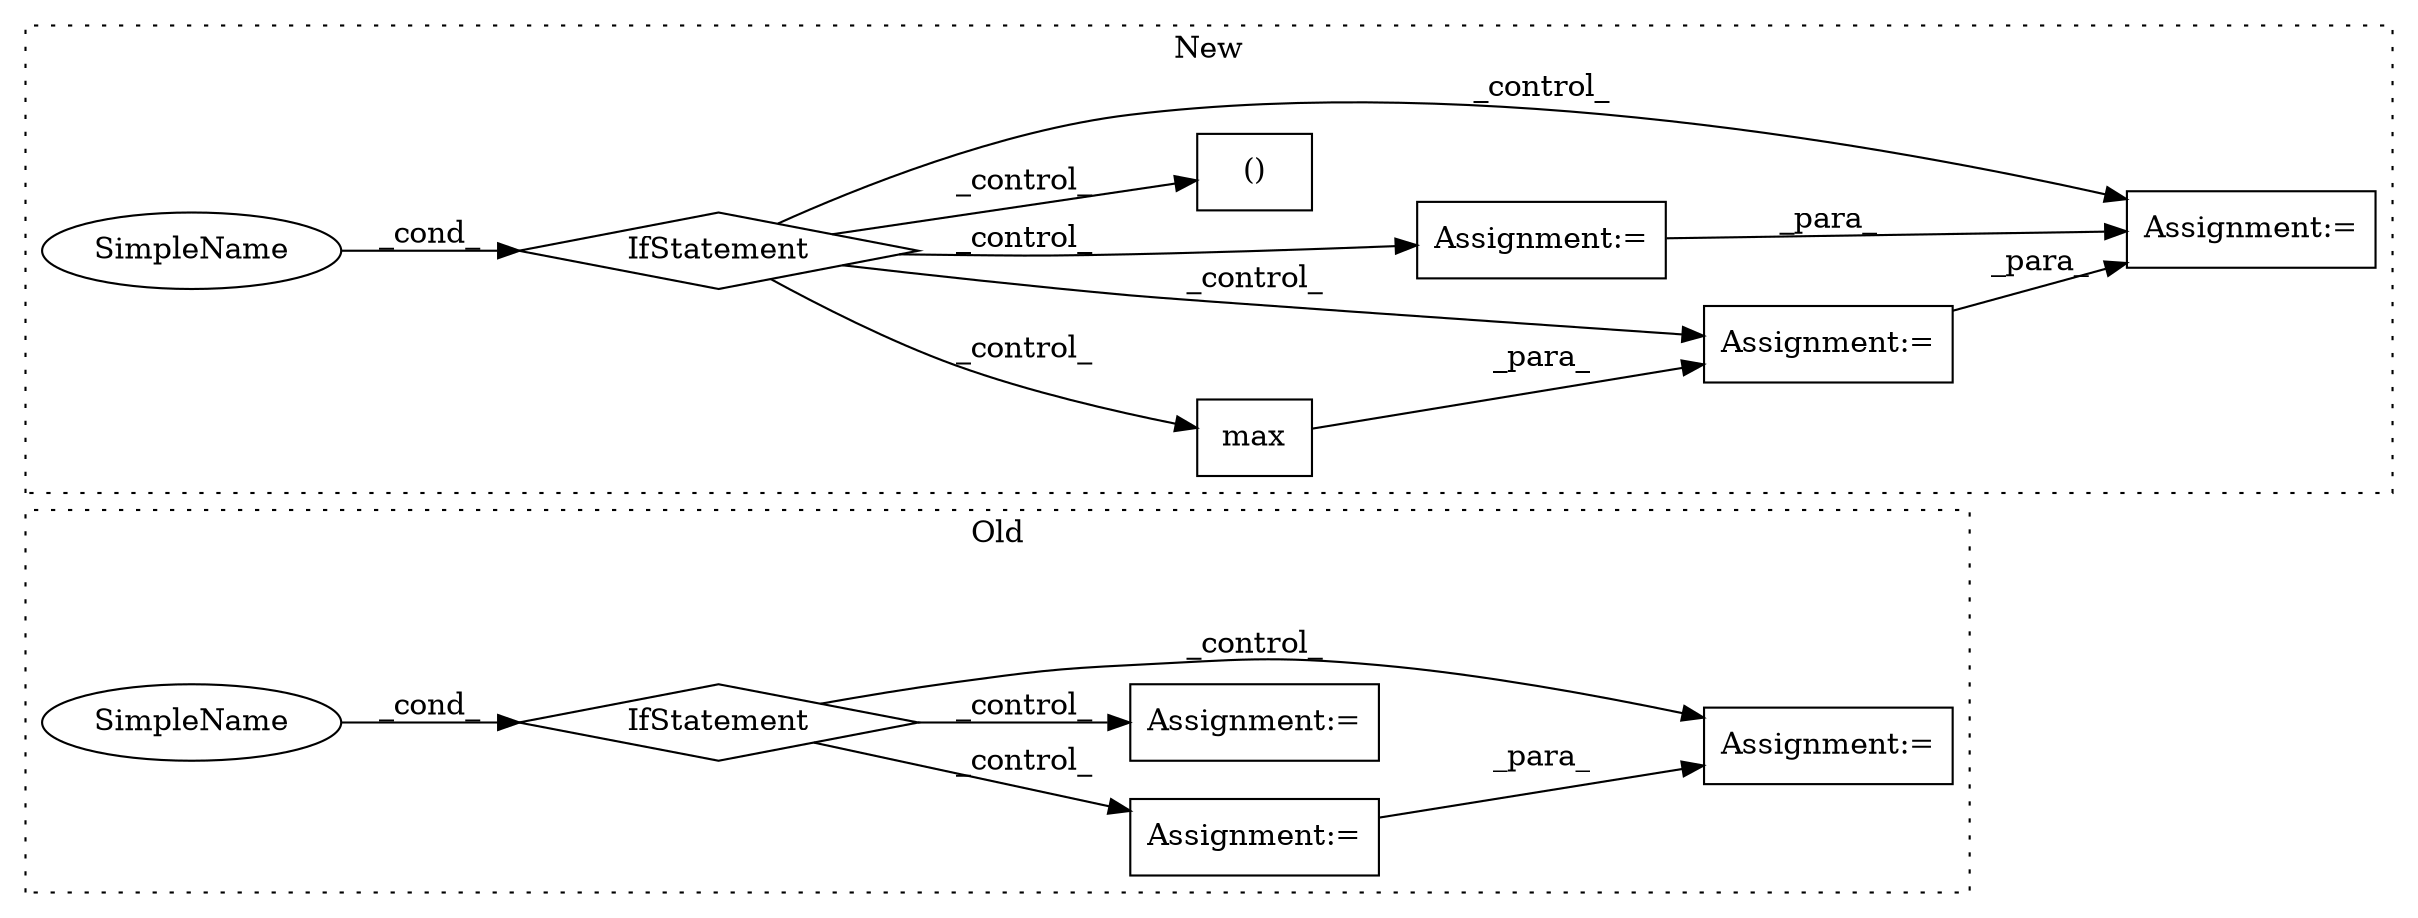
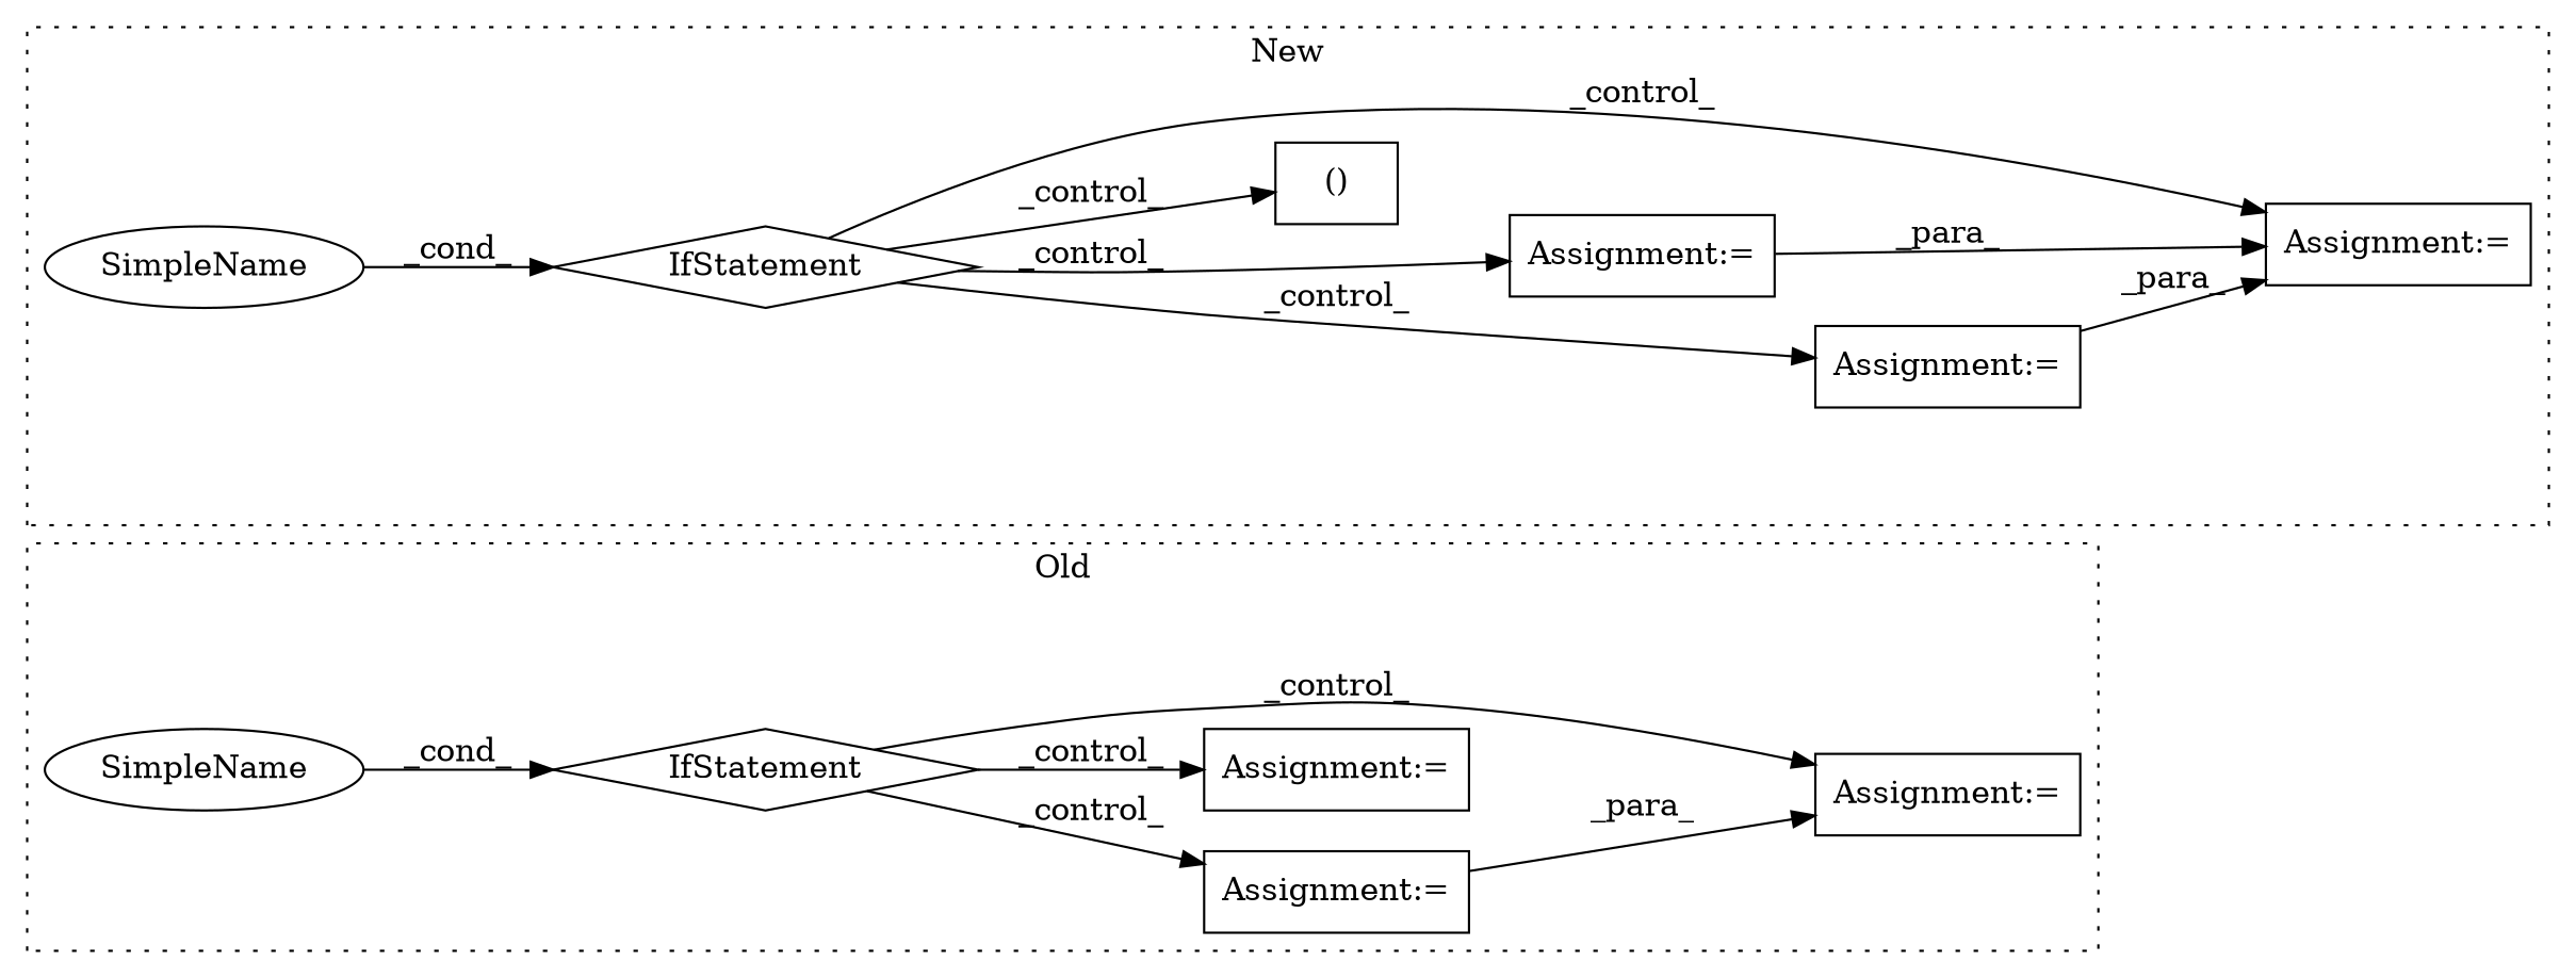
  digraph {
    rankdir=LR
    node [a=7 l=1 shape=box]
    n1 [a=25 l="4,2" label=IfStatement s="12521,12562" shape=diamond]
    n2 [label="Assignment:=" s=12717]
    n3 [a=42 label=SimpleName shape=ellipse l=""]
    n4 [label="Assignment:=" s=13036]
    n5 [label="Assignment:=" s=12833]
-   n6 [a=32 l=5 label=max s=12628]
    n7 [a=25 l="4,2" label=IfStatement s="12471,12512" shape=diamond]
    n8 [a=42 label=SimpleName shape=ellipse l=""]
    n9 [label="Assignment:=" s=12619]
    n10 [l=32 label="Assignment:=" s=12807]
    n11 [a=106 l=25 label="()" s=12529]
    n12 [label="Assignment:=" s=12858]
    subgraph cluster_1 {
      label=Old
      style=dotted
      n1
      n2
      n3
      n4
      n5
    }
    subgraph cluster_2 {
      label=New
      style=dotted
-     n6
      n7
      n8
      n9
      n10
      n11
      n12
    }
    n1 -> n2 [label=_control_]
    n1 -> n4 [label=_control_]
    n1 -> n5 [label=_control_]
    n2 -> n5 [label=_para_]
    n3 -> n1 [label=_cond_]
-   n6 -> n9 [label=_para_]
-   n7 -> n6 [label=_control_]
    n7 -> n9 [label=_control_]
    n7 -> n10 [label=_control_]
    n7 -> n11 [label=_control_]
    n7 -> n12 [label=_control_]
    n8 -> n7 [label=_cond_]
    n9 -> n12 [label=_para_]
    n10 -> n12 [label=_para_]
  }
